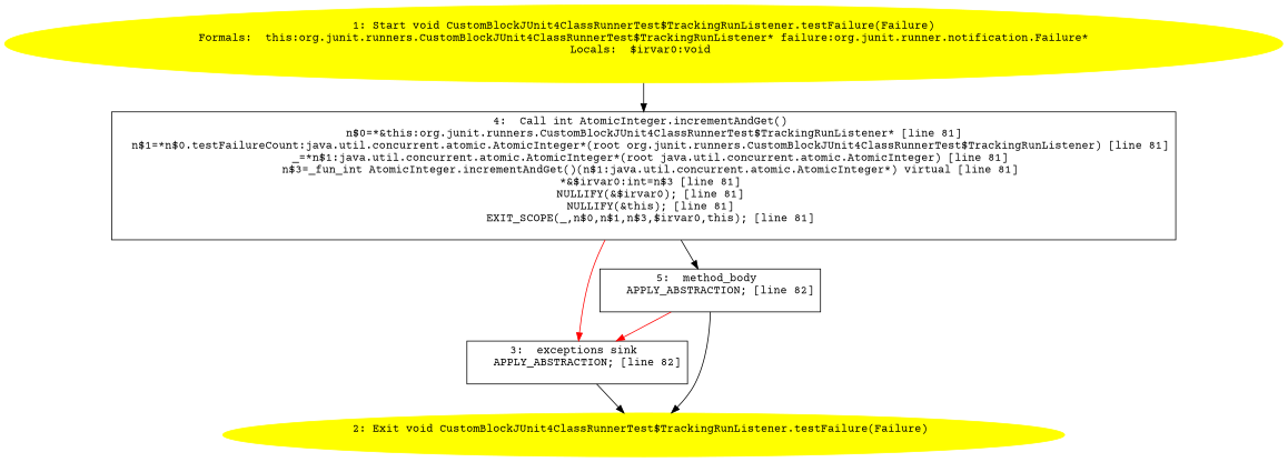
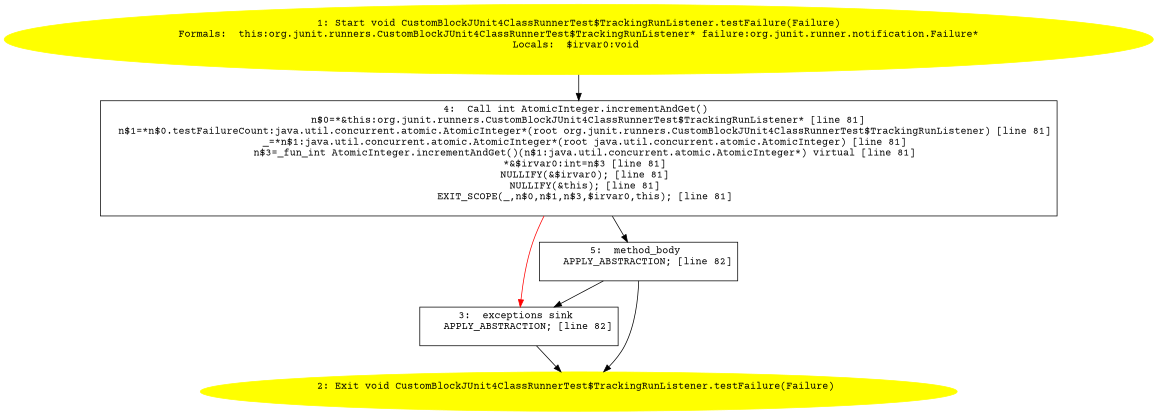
  digraph {
    fontname="Courier Prime"
    node [fontname="Courier Prime" shape=box]
    edge [fontname="Courier Prime"]
    n1 [color=yellow label="1: Start void CustomBlockJUnit4ClassRunnerTest$TrackingRunListener.testFailure(Failure)\nFormals:  this:org.junit.runners.CustomBlockJUnit4ClassRunnerTest$TrackingRunListener* failure:org.junit.runner.notification.Failure*\nLocals:  $irvar0:void \n  " style=filled shape=""]
    n2 [label="4:  Call int AtomicInteger.incrementAndGet() \n   n$0=*&this:org.junit.runners.CustomBlockJUnit4ClassRunnerTest$TrackingRunListener* [line 81]\n  n$1=*n$0.testFailureCount:java.util.concurrent.atomic.AtomicInteger*(root org.junit.runners.CustomBlockJUnit4ClassRunnerTest$TrackingRunListener) [line 81]\n  _=*n$1:java.util.concurrent.atomic.AtomicInteger*(root java.util.concurrent.atomic.AtomicInteger) [line 81]\n  n$3=_fun_int AtomicInteger.incrementAndGet()(n$1:java.util.concurrent.atomic.AtomicInteger*) virtual [line 81]\n  *&$irvar0:int=n$3 [line 81]\n  NULLIFY(&$irvar0); [line 81]\n  NULLIFY(&this); [line 81]\n  EXIT_SCOPE(_,n$0,n$1,n$3,$irvar0,this); [line 81]\n "]
    n3 [label="3:  exceptions sink \n   APPLY_ABSTRACTION; [line 82]\n "]
    n4 [label="5:  method_body \n   APPLY_ABSTRACTION; [line 82]\n "]
    n5 [color=yellow label="2: Exit void CustomBlockJUnit4ClassRunnerTest$TrackingRunListener.testFailure(Failure) \n  " style=filled shape=""]
    n1 -> n2
    n2 -> n3 [color=red]
    n2 -> n4
    n3 -> n5
-   n4 -> n3 [color=red]
+   n4 -> n3 [color=black]
    n4 -> n5
  }
